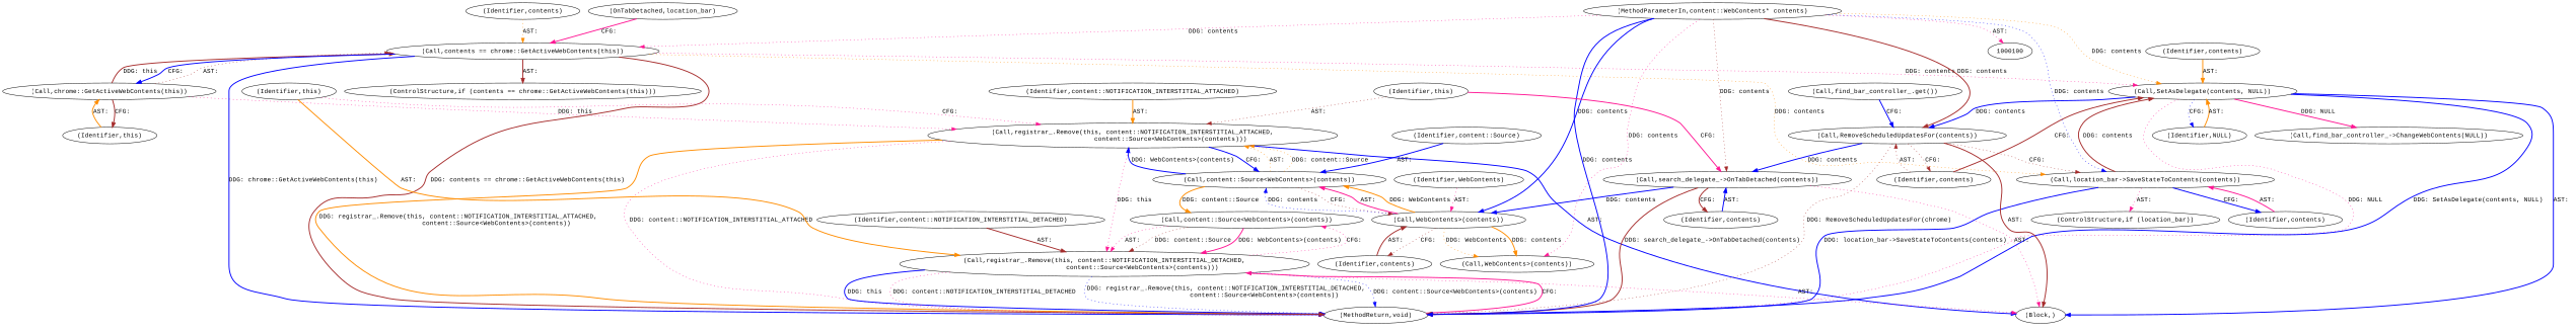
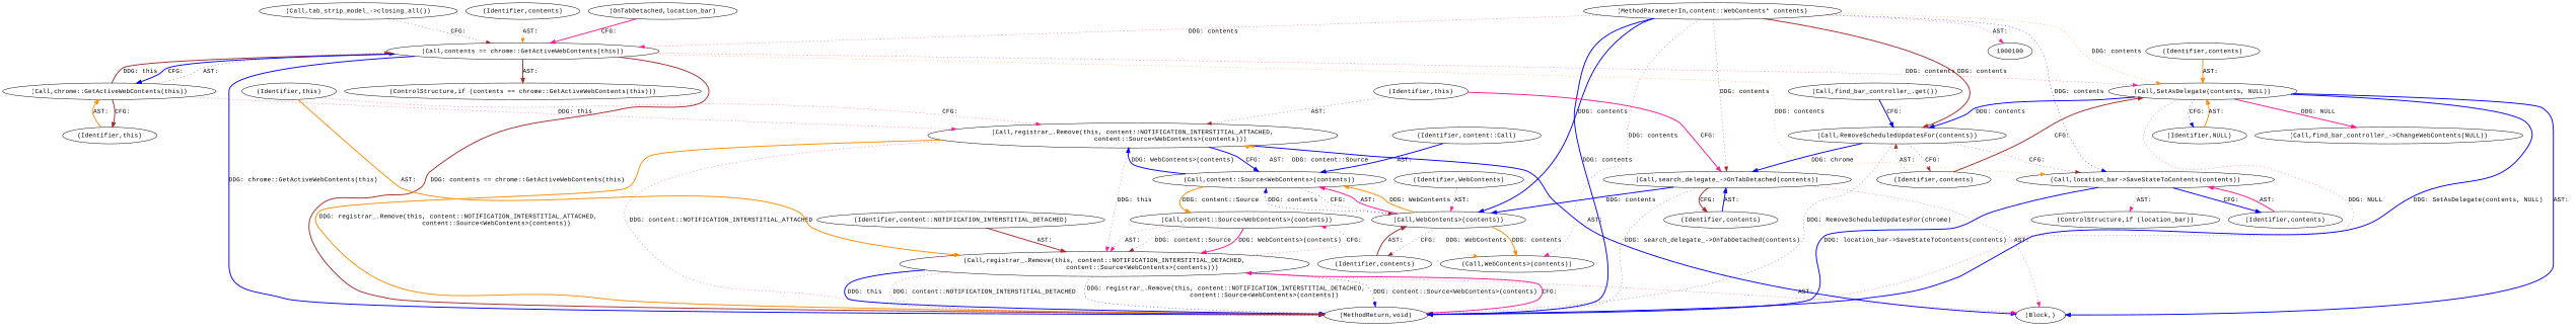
  digraph {
    fontname="Liberation Mono"
    node [fontname="Liberation Mono"]
    edge [color=blue fontname="Liberation Mono" style=bold]
    n1 [label="(Call,registrar_.Remove(this, content::NOTIFICATION_INTERSTITIAL_ATTACHED,\n                    content::Source<WebContents>(contents)))"]
    n2 [label="(Call,content::Source<WebContents>(contents))"]
    n3 [label="(Call,registrar_.Remove(this, content::NOTIFICATION_INTERSTITIAL_DETACHED,\n                    content::Source<WebContents>(contents)))"]
    n4 [label="(Block,)"]
    n5 [label="(MethodReturn,void)"]
    n6 [label="(Call,WebContents>(contents))"]
    n7 [label="(Call,content::Source<WebContents>(contents))"]
    n8 [label="(Call,chrome::GetActiveWebContents(this))"]
    n9 [label="(Call,contents == chrome::GetActiveWebContents(this))"]
    n10 [label="(Identifier,this)"]
    n11 [label="(Call,SetAsDelegate(contents, NULL))"]
    n12 [label="(Call,location_bar->SaveStateToContents(contents))"]
    n13 [label="(ControlStructure,if (contents == chrome::GetActiveWebContents(this)))"]
    n14 [label="(Call,WebContents>(contents))"]
    n15 [label="(Identifier,contents)"]
    n16 [label="(Call,search_delegate_->OnTabDetached(contents))"]
    n17 [label="(Identifier,contents)"]
    n18 [label="(Call,RemoveScheduledUpdatesFor(contents))"]
    n19 [label="(Identifier,contents)"]
    n20 [label="(Identifier,NULL)"]
    n21 [label="(Call,find_bar_controller_->ChangeWebContents(NULL))"]
    n22 [label="(ControlStructure,if (location_bar))"]
    n23 [label="(Identifier,contents)"]
    n24 [label="(MethodParameterIn,content::WebContents* contents)"]
    1000100
+   n26 [label="(Call,tab_strip_model_->closing_all())"]
    n27 [label="(Identifier,WebContents)"]
-   n28 [label="(Identifier,content::NOTIFICATION_INTERSTITIAL_ATTACHED)"]
    n29 [label="(Identifier,contents)"]
    n30 [label="(Identifier,contents)"]
    n31 [label="(Identifier,this)"]
    n32 [label="(OnTabDetached,location_bar)"]
    n33 [label="(Call,find_bar_controller_.get())"]
-   n34 [label="(Identifier,content::Source)"]
+   n34 [label="(Identifier,content::Call)"]
    n35 [label="(Identifier,this)"]
    n36 [label="(Identifier,content::NOTIFICATION_INTERSTITIAL_DETACHED)"]
    n1 -> n2 [label="CFG: "]
    n1 -> n3 [color=deeppink label="DDG: this" style=dotted]
    n1 -> n4 [label="AST: "]
    n1 -> n5 [color=darkorange label="DDG: registrar_.Remove(this, content::NOTIFICATION_INTERSTITIAL_ATTACHED,\n                    content::Source<WebContents>(contents))"]
    n1 -> n5 [color=deeppink label="DDG: content::NOTIFICATION_INTERSTITIAL_ATTACHED" style=dotted]
    n2 -> n1 [color=darkorange label="AST: " style=dotted]
    n2 -> n1 [color=darkorange label="DDG: content::Source" style=dotted]
    n2 -> n1 [label="DDG: WebContents>(contents)"]
    n2 -> n6 [color=brown label="CFG: " style=dotted]
    n2 -> n7 [color=darkorange label="DDG: content::Source"]
    n3 -> n4 [color=deeppink label="AST: " style=dotted]
    n3 -> n5 [label="DDG: this"]
    n3 -> n5 [color=deeppink label="DDG: content::NOTIFICATION_INTERSTITIAL_DETACHED" style=dotted]
    n3 -> n5 [label="DDG: registrar_.Remove(this, content::NOTIFICATION_INTERSTITIAL_DETACHED,\n                    content::Source<WebContents>(contents))" style=dotted]
    n3 -> n5 [label="DDG: content::Source<WebContents>(contents)" style=dotted]
    n3 -> n7 [color=deeppink label="CFG: " style=dotted]
    n5 -> n3 [color=deeppink label="CFG: "]
    n6 -> n2 [color=deeppink label="AST: "]
    n6 -> n2 [color=darkorange label="DDG: WebContents"]
    n6 -> n2 [label="DDG: contents" style=dotted]
    n6 -> n14 [color=darkorange label="DDG: WebContents" style=dotted]
    n6 -> n14 [color=darkorange label="DDG: contents"]
    n6 -> n15 [color=brown label="CFG: " style=dotted]
    n7 -> n3 [color=deeppink label="AST: " style=dotted]
    n7 -> n3 [color=brown label="DDG: content::Source" style=dotted]
    n7 -> n3 [color=deeppink label="DDG: WebContents>(contents)"]
    n8 -> n1 [color=deeppink label="DDG: this" style=dotted]
    n8 -> n9 [color=brown label="AST: " style=dotted]
    n8 -> n9 [color=brown label="DDG: this"]
    n8 -> n10 [color=brown label="CFG: "]
    n9 -> n5 [label="DDG: chrome::GetActiveWebContents(this)"]
    n9 -> n5 [color=brown label="DDG: contents == chrome::GetActiveWebContents(this)"]
    n9 -> n8 [label="CFG: "]
    n9 -> n11 [color=deeppink label="DDG: contents" style=dotted]
    n9 -> n12 [color=darkorange label="DDG: contents" style=dotted]
    n9 -> n13 [color=brown label="AST: "]
    n10 -> n8 [color=darkorange label="AST: "]
    n11 -> n4 [label="AST: "]
    n11 -> n5 [color=deeppink label="DDG: NULL" style=dotted]
    n11 -> n5 [label="DDG: SetAsDelegate(contents, NULL)"]
    n11 -> n18 [label="DDG: contents"]
    n11 -> n20 [label="CFG: " style=dotted]
    n11 -> n21 [color=deeppink label="DDG: NULL"]
    n12 -> n5 [label="DDG: location_bar->SaveStateToContents(contents)"]
-   n12 -> n11 [color=brown label="DDG: contents"]
    n12 -> n22 [color=deeppink label="AST: " style=dotted]
    n12 -> n23 [label="CFG: "]
    n15 -> n6 [color=brown label="AST: "]
    n16 -> n4 [color=deeppink label="AST: " style=dotted]
-   n16 -> n5 [color=brown label="DDG: search_delegate_->OnTabDetached(contents)"]
+   n16 -> n5 [color=brown label="DDG: search_delegate_->OnTabDetached(contents)" style=dotted]
    n16 -> n6 [label="DDG: contents"]
    n16 -> n17 [color=brown label="CFG: "]
    n17 -> n16 [label="AST: "]
-   n18 -> n4 [color=brown label="AST: "]
    n18 -> n5 [color=brown label="DDG: RemoveScheduledUpdatesFor(chrome)" style=dotted]
    n18 -> n12 [color=brown label="CFG: " style=dotted]
-   n18 -> n16 [label="DDG: contents"]
+   n18 -> n16 [label="DDG: chrome"]
    n18 -> n19 [color=brown label="CFG: " style=dotted]
    n19 -> n11 [color=brown label="CFG: "]
    n19 -> n18 [color=brown label="AST: " style=dotted]
    n20 -> n11 [color=darkorange label="AST: "]
    n23 -> n12 [color=deeppink label="AST: "]
    n24 -> n5 [label="DDG: contents"]
    n24 -> n6 [label="DDG: contents"]
    n24 -> n9 [color=deeppink label="DDG: contents" style=dotted]
    n24 -> n11 [color=darkorange label="DDG: contents" style=dotted]
    n24 -> n12 [label="DDG: contents" style=dotted]
    n24 -> n14 [color=deeppink label="DDG: contents" style=dotted]
    n24 -> n16 [color=brown label="DDG: contents" style=dotted]
    n24 -> n18 [color=brown label="DDG: contents"]
    n24 -> 1000100 [color=deeppink label="AST: " style=dotted]
+   n26 -> n9 [color=brown label="CFG: " style=dotted]
    n27 -> n6 [color=deeppink label="AST: " style=dotted]
-   n28 -> n1 [color=darkorange label="AST: "]
    n29 -> n9 [color=darkorange label="AST: " style=dotted]
    n30 -> n11 [color=darkorange label="AST: "]
    n31 -> n1 [color=brown label="AST: " style=dotted]
    n31 -> n16 [color=deeppink label="CFG: "]
    n32 -> n9 [color=deeppink label="CFG: "]
    n33 -> n18 [label="CFG: "]
    n34 -> n2 [label="AST: "]
    n35 -> n1 [color=deeppink label="CFG: " style=dotted]
    n35 -> n3 [color=darkorange label="AST: "]
    n36 -> n3 [color=brown label="AST: "]
  }
